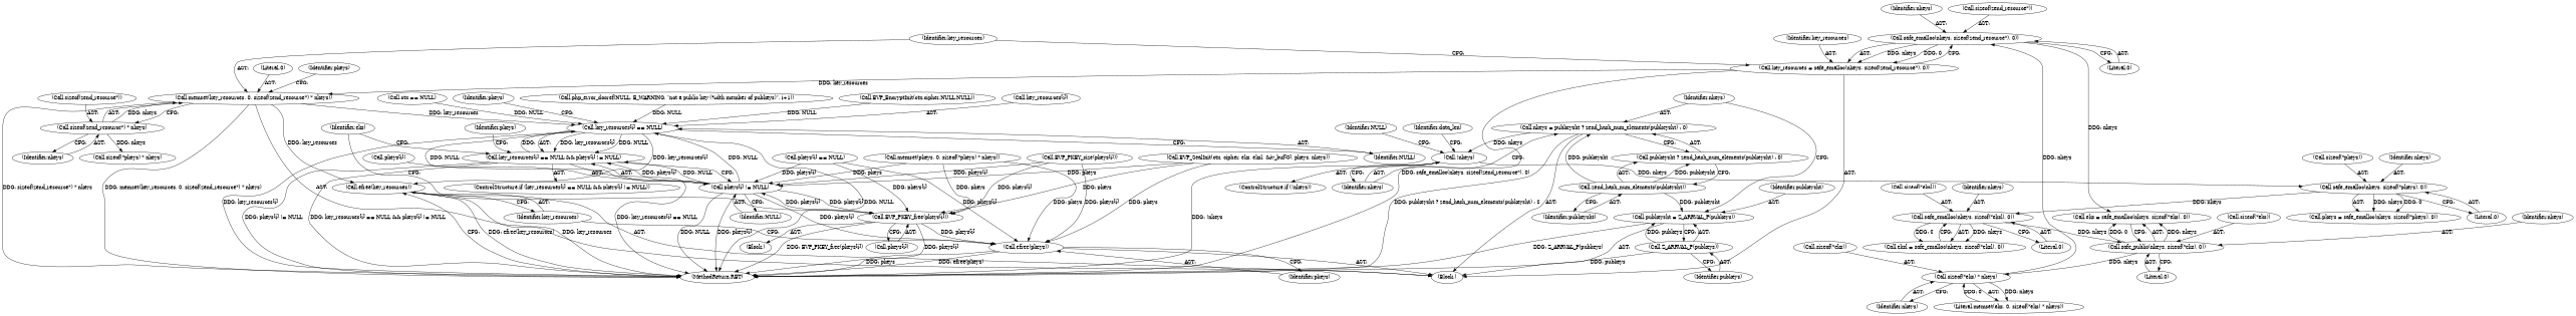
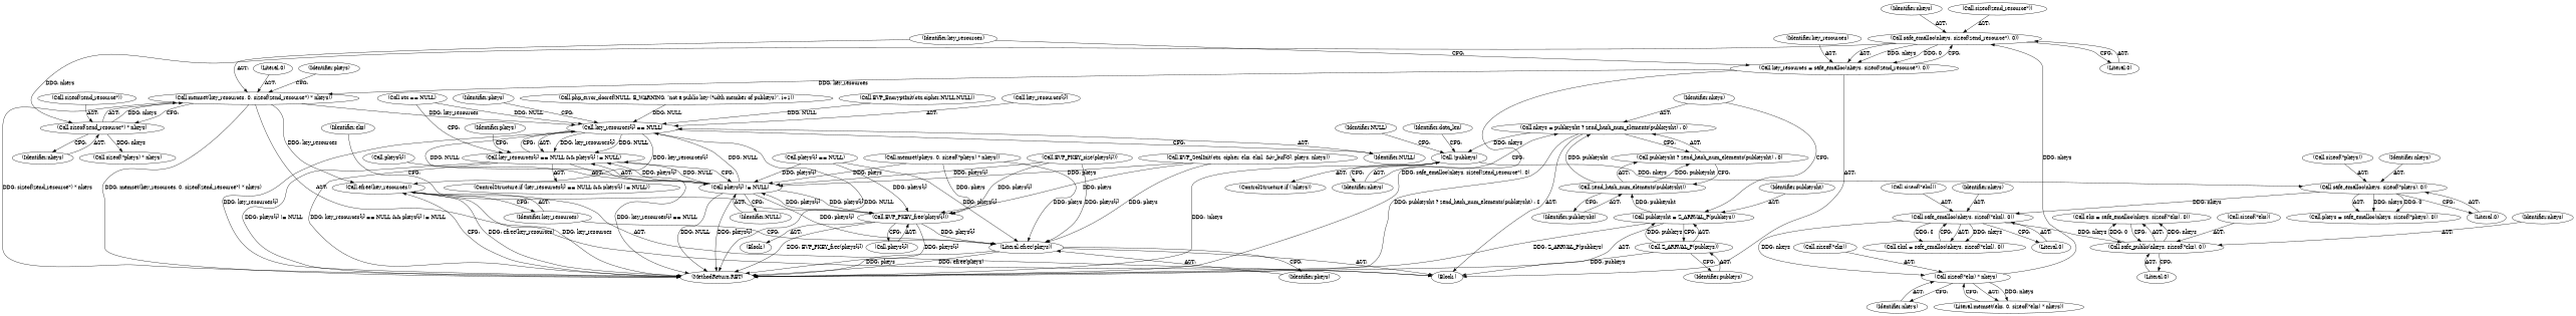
  digraph {
    n1 [label="(Call,memset(key_resources, 0, sizeof(zend_resource*) * nkeys))"]
    n2 [label="(Call,sizeof(zend_resource*) * nkeys)"]
    n3 [label="(Call,key_resources[i] == NULL)"]
    n4 [label="(Call,efree(key_resources))"]
    n5 [label="(MethodReturn,RET)"]
    n6 [label="(Block,)"]
    n7 [label="(Identifier,nkeys)"]
    n8 [label="(Call,sizeof(*pkeys) * nkeys)"]
    n9 [label="(Call,key_resources[i] == NULL && pkeys[i] != NULL)"]
    n10 [label="(Call,pkeys[i] != NULL)"]
    n11 [label="(Identifier,NULL)"]
    n12 [label="(Identifier,key_resources)"]
    n13 [label="(Call,key_resources = safe_emalloc(nkeys, sizeof(zend_resource*), 0))"]
    n14 [label="(Call,safe_emalloc(nkeys, sizeof(zend_resource*), 0))"]
    n15 [label="(Literal,0)"]
    n16 [label="(Call,sizeof(*eks) * nkeys)"]
    n17 [label="(Identifier,nkeys)"]
    n18 [label="(Literal,memset(eks, 0, sizeof(*eks) * nkeys))"]
    n19 [label="(Call,safe_public(nkeys, sizeof(*eks), 0))"]
    n20 [label="(Literal,0)"]
    n21 [label="(Call,eks = safe_emalloc(nkeys, sizeof(*eks), 0))"]
    n22 [label="(Call,safe_emalloc(nkeys, sizeof(*eksl), 0))"]
    n23 [label="(Literal,0)"]
    n24 [label="(Call,eksl = safe_emalloc(nkeys, sizeof(*eksl), 0))"]
    n25 [label="(Call,safe_emalloc(nkeys, sizeof(*pkeys), 0))"]
    n26 [label="(Literal,0)"]
    n27 [label="(Call,pkeys = safe_emalloc(nkeys, sizeof(*pkeys), 0))"]
-   n28 [label="(Call,!nkeys)"]
+   n28 [label="(Call,!pubkeys)"]
    n29 [label="(ControlStructure,if (!nkeys))"]
    n30 [label="(Identifier,nkeys)"]
    n31 [label="(Call,nkeys = pubkeysht ? zend_hash_num_elements(pubkeysht) : 0)"]
    n32 [label="(Call,pubkeysht ? zend_hash_num_elements(pubkeysht) : 0)"]
    n33 [label="(Call,zend_hash_num_elements(pubkeysht))"]
    n34 [label="(Identifier,pubkeysht)"]
    n35 [label="(Call,pubkeysht = Z_ARRVAL_P(pubkeys))"]
    n36 [label="(Call,Z_ARRVAL_P(pubkeys))"]
    n37 [label="(Identifier,pubkeys)"]
    n38 [label="(ControlStructure,if (key_resources[i] == NULL && pkeys[i] != NULL))"]
    n39 [label="(Call,EVP_PKEY_free(pkeys[i]))"]
-   n40 [label="(Call,efree(pkeys))"]
+   n40 [label="(Literal,efree(pkeys))"]
    n41 [label="(Identifier,NULL)"]
    n42 [label="(Call,pkeys[i])"]
    n43 [label="(Block,)"]
    n44 [label="(Identifier,pkeys)"]
    n45 [label="(Identifier,pubkeysht)"]
    n46 [label="(Call,sizeof(*eks))"]
    n47 [label="(Call,sizeof(zend_resource*))"]
    n48 [label="(Identifier,pkeys)"]
    n49 [label="(Identifier,nkeys)"]
    n50 [label="(Identifier,nkeys)"]
    n51 [label="(Call,memset(pkeys, 0, sizeof(*pkeys) * nkeys))"]
    n52 [label="(Call,EVP_PKEY_size(pkeys[i]))"]
    n53 [label="(Call,EVP_SealInit(ctx, cipher, eks, eksl, &iv_buf[0], pkeys, nkeys))"]
    n54 [label="(Identifier,key_resources)"]
    n55 [label="(Identifier,pkeys)"]
    n56 [label="(Identifier,nkeys)"]
    n57 [label="(Identifier,nkeys)"]
    n58 [label="(Identifier,NULL)"]
    n59 [label="(Call,sizeof(*eks))"]
    n60 [label="(Call,pkeys[i] == NULL)"]
    n61 [label="(Identifier,pkeys)"]
    n62 [label="(Call,sizeof(zend_resource*))"]
    n63 [label="(Call,ctx == NULL)"]
    n64 [label="(Call,sizeof(*pkeys))"]
    n65 [label="(Call,pkeys[i])"]
    n66 [label="(Call,php_error_docref(NULL, E_WARNING, \"not a public key (%dth member of pubkeys)\", i+1))"]
    n67 [label="(Identifier,data_len)"]
    n68 [label="(Call,sizeof(*eksl))"]
    n69 [label="(Call,EVP_EncryptInit(ctx,cipher,NULL,NULL))"]
    n70 [label="(Identifier,key_resources)"]
    n71 [label="(Call,key_resources[i])"]
    n72 [label="(Identifier,nkeys)"]
    n73 [label="(Literal,0)"]
    n74 [label="(Identifier,eks)"]
    n1 -> n2 [label="CFG: "]
    n1 -> n3 [label="DDG: key_resources"]
    n1 -> n4 [label="DDG: key_resources"]
    n1 -> n5 [label="DDG: memset(key_resources, 0, sizeof(zend_resource*) * nkeys)"]
    n1 -> n5 [label="DDG: sizeof(zend_resource*) * nkeys"]
    n1 -> n6 [label="AST: "]
    n2 -> n1 [label="AST: "]
    n2 -> n1 [label="DDG: nkeys"]
    n2 -> n7 [label="CFG: "]
    n2 -> n8 [label="DDG: nkeys"]
    n3 -> n4 [label="DDG: key_resources[i]"]
    n3 -> n5 [label="DDG: key_resources[i]"]
    n3 -> n5 [label="DDG: NULL"]
    n3 -> n9 [label="AST: "]
    n3 -> n9 [label="DDG: key_resources[i]"]
    n3 -> n9 [label="DDG: NULL"]
    n3 -> n10 [label="DDG: NULL"]
    n3 -> n11 [label="CFG: "]
    n4 -> n5 [label="DDG: efree(key_resources)"]
    n4 -> n5 [label="DDG: key_resources"]
    n4 -> n6 [label="AST: "]
    n4 -> n12 [label="CFG: "]
    n5 -> n4 [label="CFG: "]
    n7 -> n2 [label="AST: "]
-   n9 -> n3 [label="DDG: "]
+   n9 -> n3 [label="CFG: "]
    n9 -> n5 [label="DDG: pkeys[i] != NULL"]
    n9 -> n5 [label="DDG: key_resources[i] == NULL && pkeys[i] != NULL"]
    n9 -> n5 [label="DDG: key_resources[i] == NULL"]
    n9 -> n10 [label="CFG: "]
    n9 -> n38 [label="AST: "]
    n10 -> n3 [label="DDG: NULL"]
    n10 -> n5 [label="DDG: NULL"]
    n10 -> n5 [label="DDG: pkeys[i]"]
    n10 -> n9 [label="AST: "]
    n10 -> n9 [label="DDG: pkeys[i]"]
    n10 -> n9 [label="DDG: NULL"]
    n10 -> n39 [label="DDG: pkeys[i]"]
    n10 -> n40 [label="DDG: pkeys[i]"]
    n10 -> n41 [label="CFG: "]
    n11 -> n3 [label="AST: "]
    n12 -> n4 [label="AST: "]
    n12 -> n40 [label="CFG: "]
    n13 -> n1 [label="DDG: key_resources"]
    n13 -> n5 [label="DDG: safe_emalloc(nkeys, sizeof(zend_resource*), 0)"]
    n13 -> n6 [label="AST: "]
    n13 -> n14 [label="CFG: "]
-   n14 -> n21 [label="DDG: nkeys"]
+   n14 -> n2 [label="DDG: nkeys"]
    n14 -> n13 [label="AST: "]
    n14 -> n13 [label="DDG: nkeys"]
    n14 -> n13 [label="DDG: 0"]
    n14 -> n15 [label="CFG: "]
    n15 -> n14 [label="AST: "]
    n16 -> n14 [label="DDG: nkeys"]
    n16 -> n17 [label="CFG: "]
    n16 -> n18 [label="AST: "]
    n16 -> n18 [label="DDG: nkeys"]
    n17 -> n16 [label="AST: "]
-   n18 -> n16 [label="DDG: 0"]
-   n19 -> n16 [label="DDG: nkeys"]
+   n18 -> n16 [label="CFG: "]
+   n22 -> n16 [label="DDG: nkeys"]
    n19 -> n20 [label="CFG: "]
    n19 -> n21 [label="AST: "]
    n19 -> n21 [label="DDG: nkeys"]
    n19 -> n21 [label="DDG: 0"]
    n20 -> n19 [label="AST: "]
    n21 -> n19 [label="CFG: "]
    n22 -> n19 [label="DDG: nkeys"]
    n22 -> n23 [label="CFG: "]
    n22 -> n24 [label="AST: "]
    n22 -> n24 [label="DDG: nkeys"]
    n22 -> n24 [label="DDG: 0"]
    n23 -> n22 [label="AST: "]
    n24 -> n22 [label="CFG: "]
    n25 -> n22 [label="DDG: nkeys"]
    n25 -> n26 [label="CFG: "]
    n25 -> n27 [label="AST: "]
    n25 -> n27 [label="DDG: nkeys"]
    n25 -> n27 [label="DDG: 0"]
    n26 -> n25 [label="AST: "]
    n28 -> n5 [label="DDG: !nkeys"]
    n28 -> n25 [label="DDG: nkeys"]
    n28 -> n29 [label="AST: "]
    n28 -> n30 [label="CFG: "]
    n30 -> n28 [label="AST: "]
    n30 -> n31 [label="CFG: "]
    n31 -> n5 [label="DDG: pubkeysht ? zend_hash_num_elements(pubkeysht) : 0"]
    n31 -> n6 [label="AST: "]
    n31 -> n28 [label="DDG: nkeys"]
    n31 -> n32 [label="CFG: "]
    n32 -> n31 [label="AST: "]
    n32 -> n33 [label="CFG: "]
    n33 -> n31 [label="DDG: pubkeysht"]
    n33 -> n32 [label="AST: "]
    n33 -> n32 [label="DDG: pubkeysht"]
    n33 -> n34 [label="CFG: "]
    n34 -> n33 [label="AST: "]
    n35 -> n5 [label="DDG: Z_ARRVAL_P(pubkeys)"]
    n35 -> n6 [label="AST: "]
-   n33 -> n35 [label="DDG: pubkeysht"]
+   n35 -> n33 [label="DDG: pubkeysht"]
    n35 -> n36 [label="CFG: "]
    n36 -> n5 [label="DDG: pubkeys"]
    n36 -> n35 [label="AST: "]
    n36 -> n35 [label="DDG: pubkeys"]
    n36 -> n37 [label="CFG: "]
    n37 -> n36 [label="AST: "]
    n39 -> n5 [label="DDG: EVP_PKEY_free(pkeys[i])"]
    n39 -> n5 [label="DDG: pkeys[i]"]
    n39 -> n10 [label="DDG: pkeys[i]"]
    n39 -> n40 [label="DDG: pkeys[i]"]
    n39 -> n42 [label="CFG: "]
    n39 -> n43 [label="AST: "]
    n40 -> n5 [label="DDG: pkeys"]
    n40 -> n5 [label="DDG: efree(pkeys)"]
    n40 -> n6 [label="AST: "]
    n40 -> n44 [label="CFG: "]
    n41 -> n10 [label="AST: "]
    n42 -> n39 [label="AST: "]
    n44 -> n40 [label="AST: "]
    n45 -> n35 [label="AST: "]
    n46 -> n19 [label="AST: "]
    n47 -> n2 [label="AST: "]
    n48 -> n1 [label="CFG: "]
    n49 -> n14 [label="AST: "]
    n50 -> n19 [label="AST: "]
    n51 -> n10 [label="DDG: pkeys"]
    n51 -> n39 [label="DDG: pkeys"]
    n51 -> n40 [label="DDG: pkeys"]
    n52 -> n10 [label="DDG: pkeys[i]"]
    n52 -> n39 [label="DDG: pkeys[i]"]
    n52 -> n40 [label="DDG: pkeys[i]"]
    n53 -> n10 [label="DDG: pkeys"]
    n53 -> n39 [label="DDG: pkeys"]
    n53 -> n40 [label="DDG: pkeys"]
    n54 -> n1 [label="AST: "]
    n54 -> n13 [label="CFG: "]
    n55 -> n9 [label="CFG: "]
    n56 -> n25 [label="AST: "]
    n57 -> n31 [label="AST: "]
    n57 -> n35 [label="CFG: "]
    n58 -> n28 [label="CFG: "]
    n59 -> n16 [label="AST: "]
    n60 -> n10 [label="DDG: pkeys[i]"]
    n60 -> n39 [label="DDG: pkeys[i]"]
    n60 -> n40 [label="DDG: pkeys[i]"]
    n61 -> n3 [label="CFG: "]
    n62 -> n14 [label="AST: "]
    n63 -> n3 [label="DDG: NULL"]
    n64 -> n25 [label="AST: "]
    n65 -> n10 [label="AST: "]
    n66 -> n3 [label="DDG: NULL"]
    n67 -> n28 [label="CFG: "]
    n68 -> n22 [label="AST: "]
    n69 -> n3 [label="DDG: NULL"]
    n70 -> n13 [label="AST: "]
    n71 -> n3 [label="AST: "]
    n72 -> n22 [label="AST: "]
    n73 -> n1 [label="AST: "]
-   n74 -> n9 [label="CFG: "]
+   n63 -> n9 [label="CFG: "]
    n74 -> n39 [label="CFG: "]
  }
